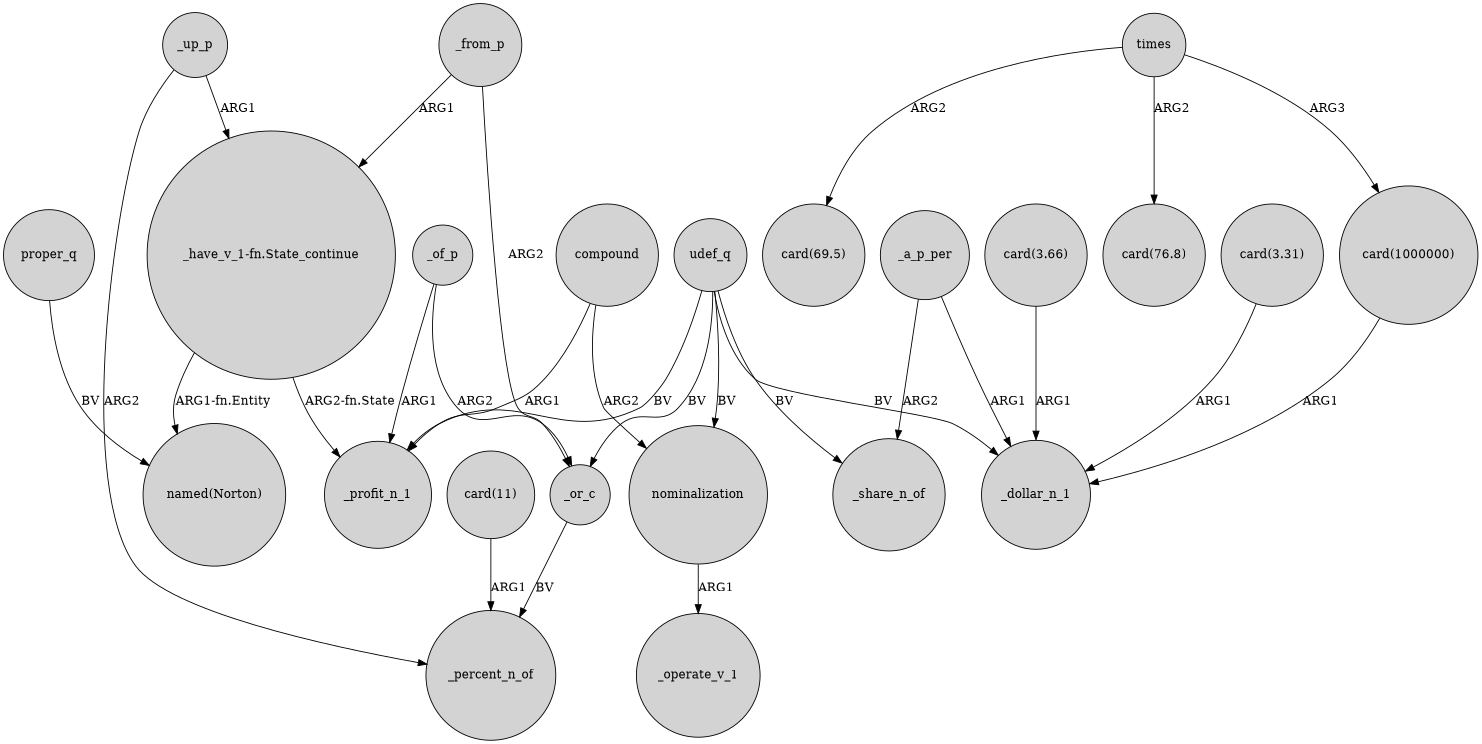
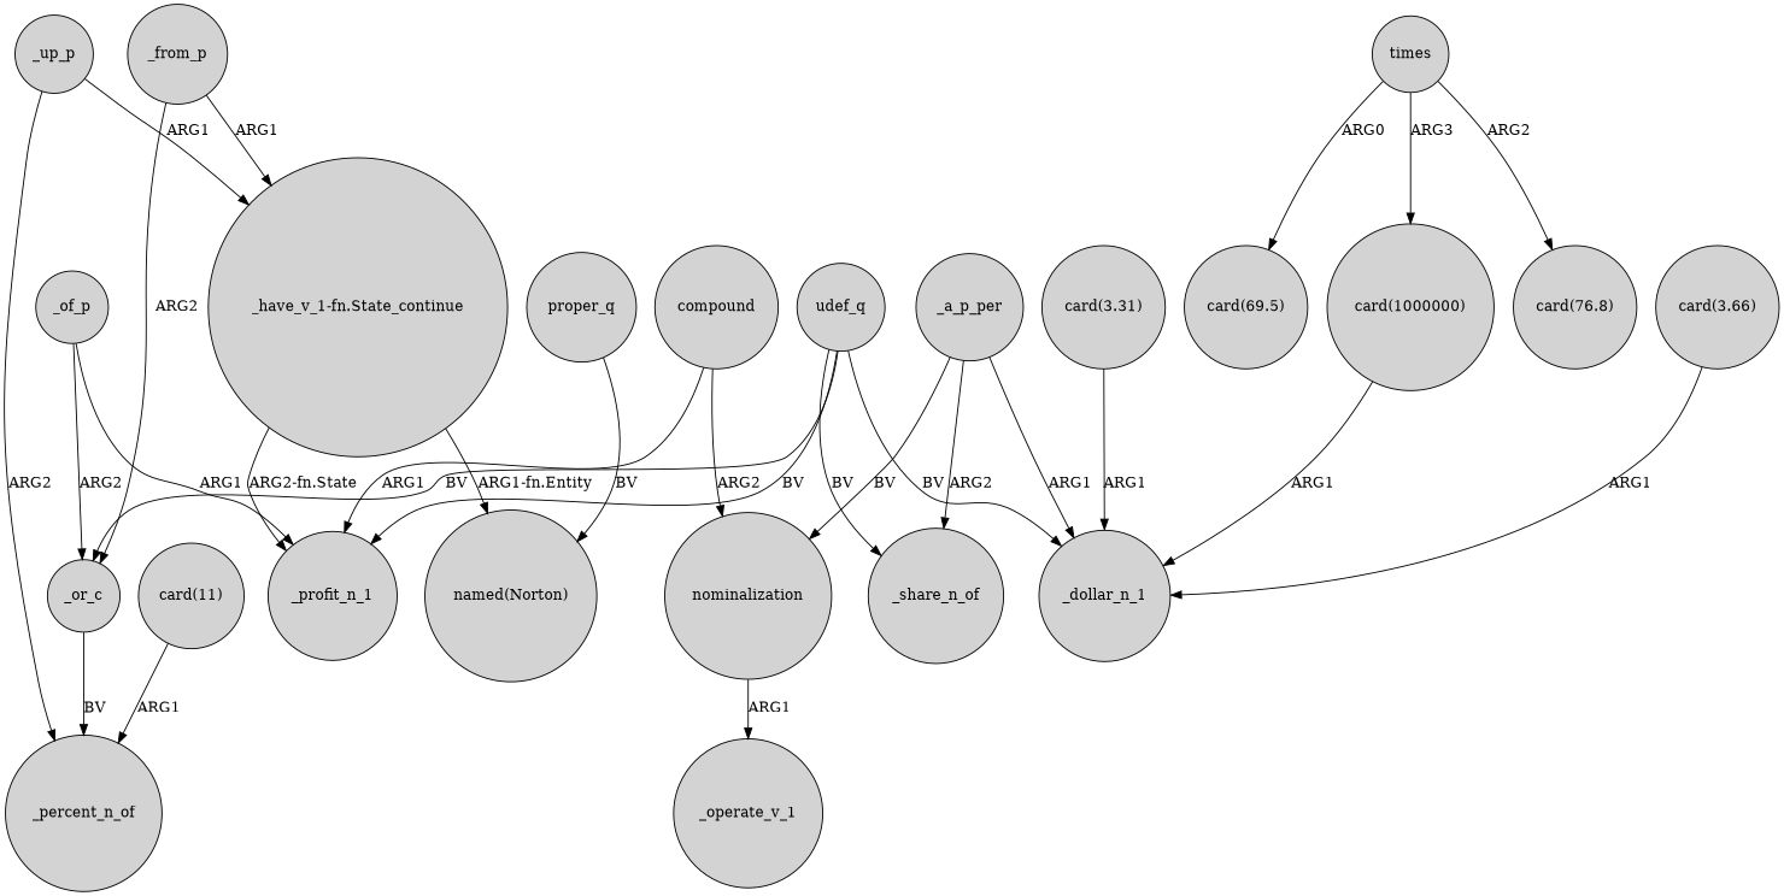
  digraph {
    node [shape=circle style=filled]
    _up_p
    _percent_n_of
    "_have_v_1-fn.State_continue"
    _profit_n_1
    "named(Norton)"
    udef_q
    nominalization
    _or_c
    _share_n_of
    _dollar_n_1
    _operate_v_1
    times
    "card(1000000)"
    "card(76.8)"
    "card(69.5)"
    compound
    _from_p
    _a_p_per
    _of_p
    "card(11)"
    proper_q
    "card(3.66)"
    "card(3.31)"
    _up_p -> _percent_n_of [label=ARG2]
    _up_p -> "_have_v_1-fn.State_continue" [label=ARG1]
    "_have_v_1-fn.State_continue" -> _profit_n_1 [label="ARG2-fn.State"]
    "_have_v_1-fn.State_continue" -> "named(Norton)" [label="ARG1-fn.Entity"]
    udef_q -> _profit_n_1 [label=BV]
-   udef_q -> nominalization [label=BV]
+   _a_p_per -> nominalization [label=BV]
    udef_q -> _or_c [label=BV]
    udef_q -> _share_n_of [label=BV]
    udef_q -> _dollar_n_1 [label=BV]
    nominalization -> _operate_v_1 [label=ARG1]
    _or_c -> _percent_n_of [label=BV]
    times -> "card(1000000)" [label=ARG3]
    times -> "card(76.8)" [label=ARG2]
-   times -> "card(69.5)" [label=ARG2]
+   times -> "card(69.5)" [label=ARG0]
    "card(1000000)" -> _dollar_n_1 [label=ARG1]
    compound -> _profit_n_1 [label=ARG1]
    compound -> nominalization [label=ARG2]
    _from_p -> "_have_v_1-fn.State_continue" [label=ARG1]
    _from_p -> _or_c [label=ARG2]
    _a_p_per -> _share_n_of [label=ARG2]
    _a_p_per -> _dollar_n_1 [label=ARG1]
    _of_p -> _profit_n_1 [label=ARG1]
    _of_p -> _or_c [label=ARG2]
    "card(11)" -> _percent_n_of [label=ARG1]
    proper_q -> "named(Norton)" [label=BV]
    "card(3.66)" -> _dollar_n_1 [label=ARG1]
    "card(3.31)" -> _dollar_n_1 [label=ARG1]
  }
